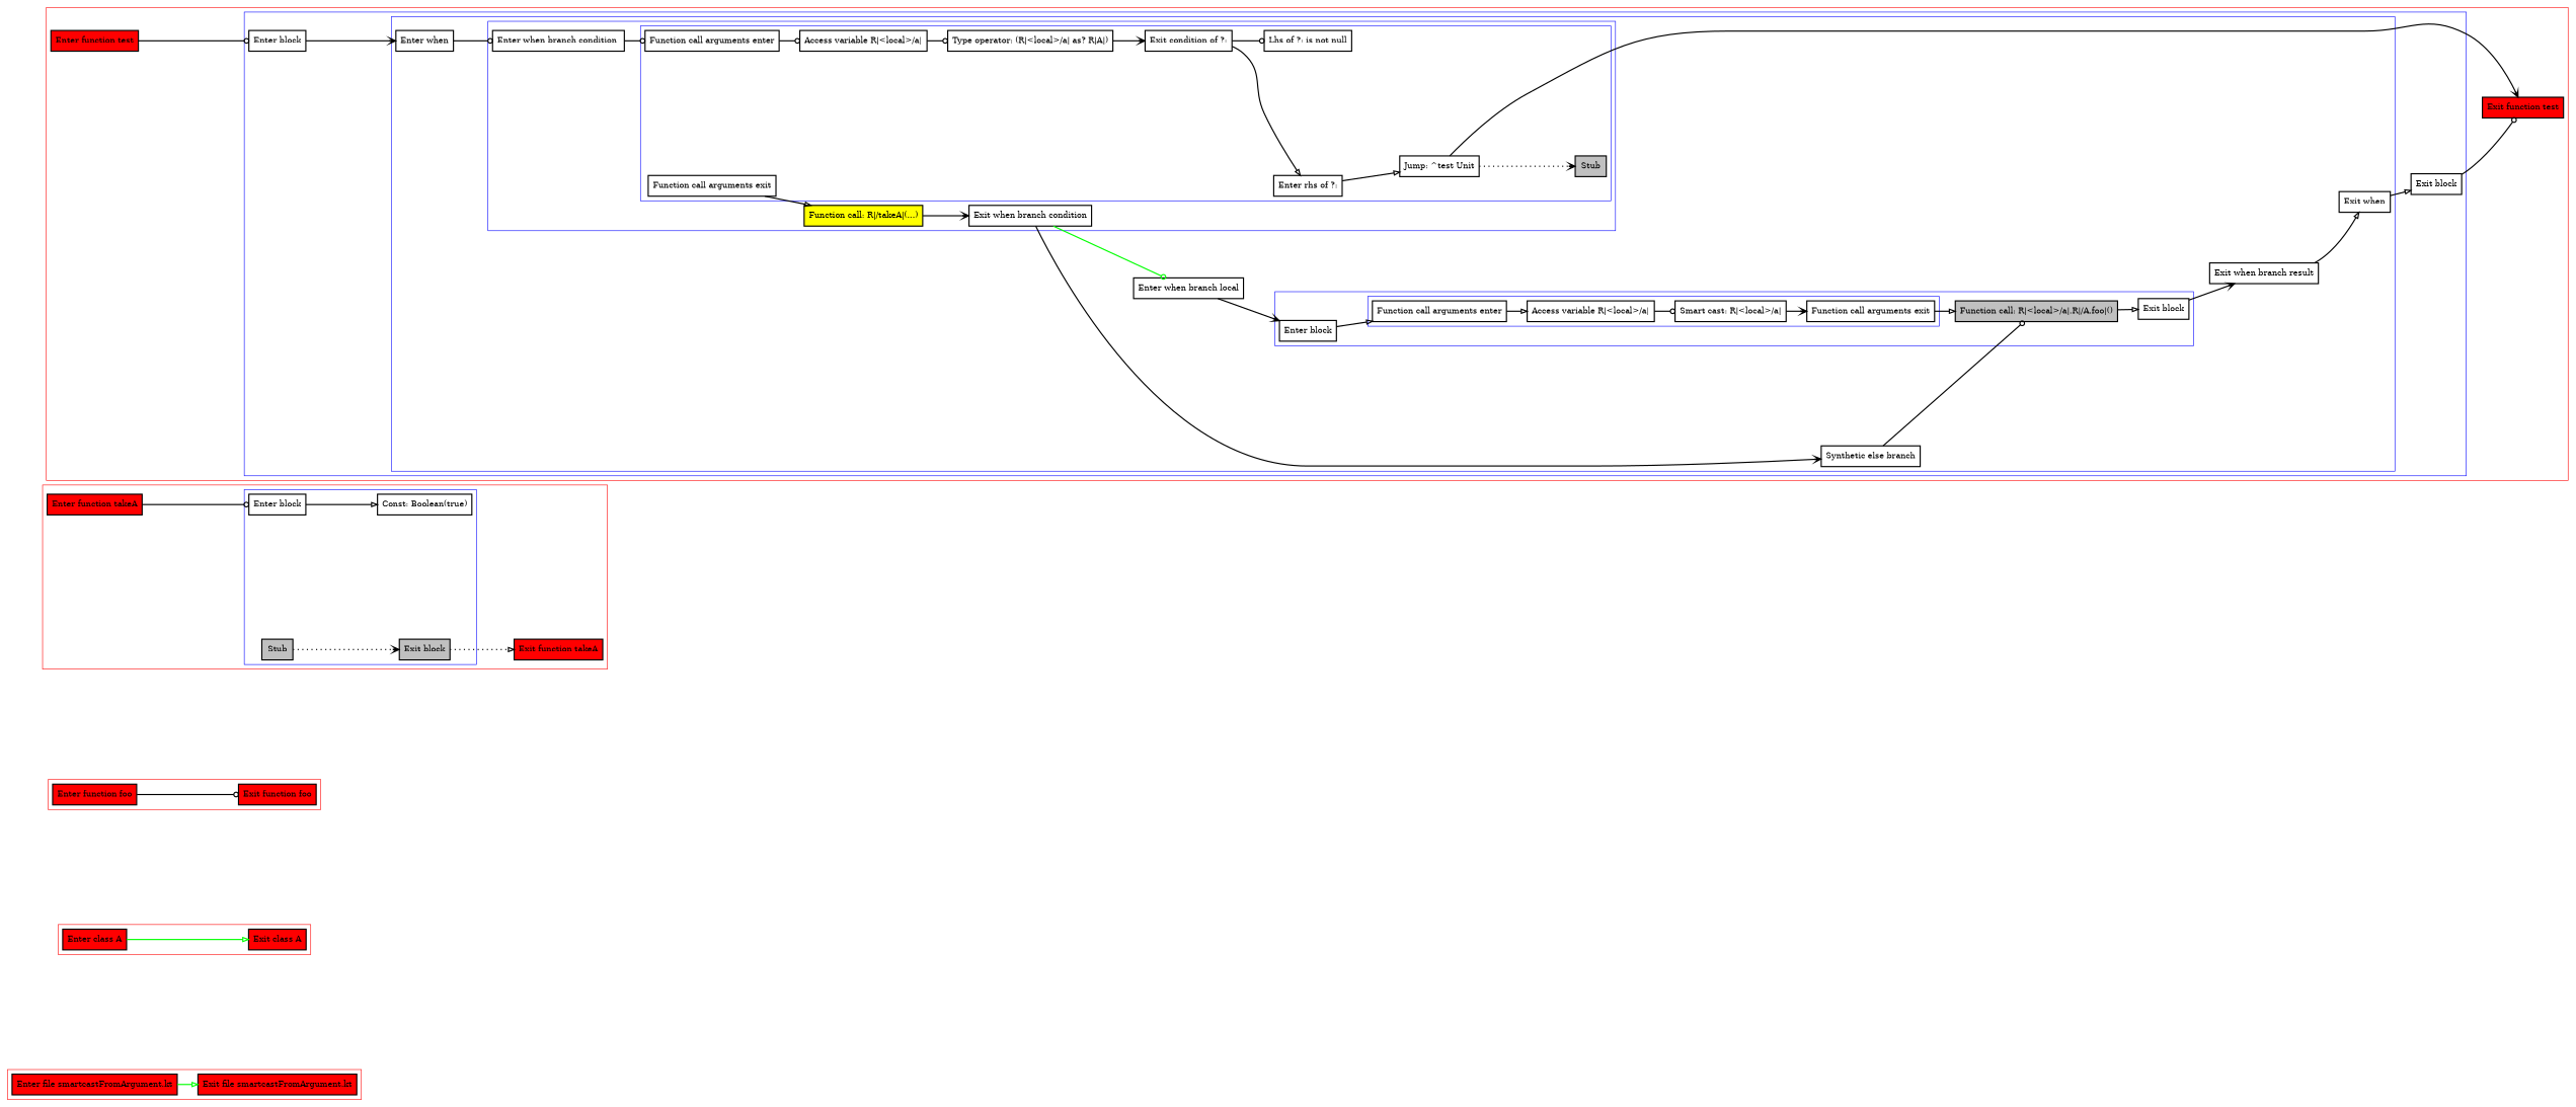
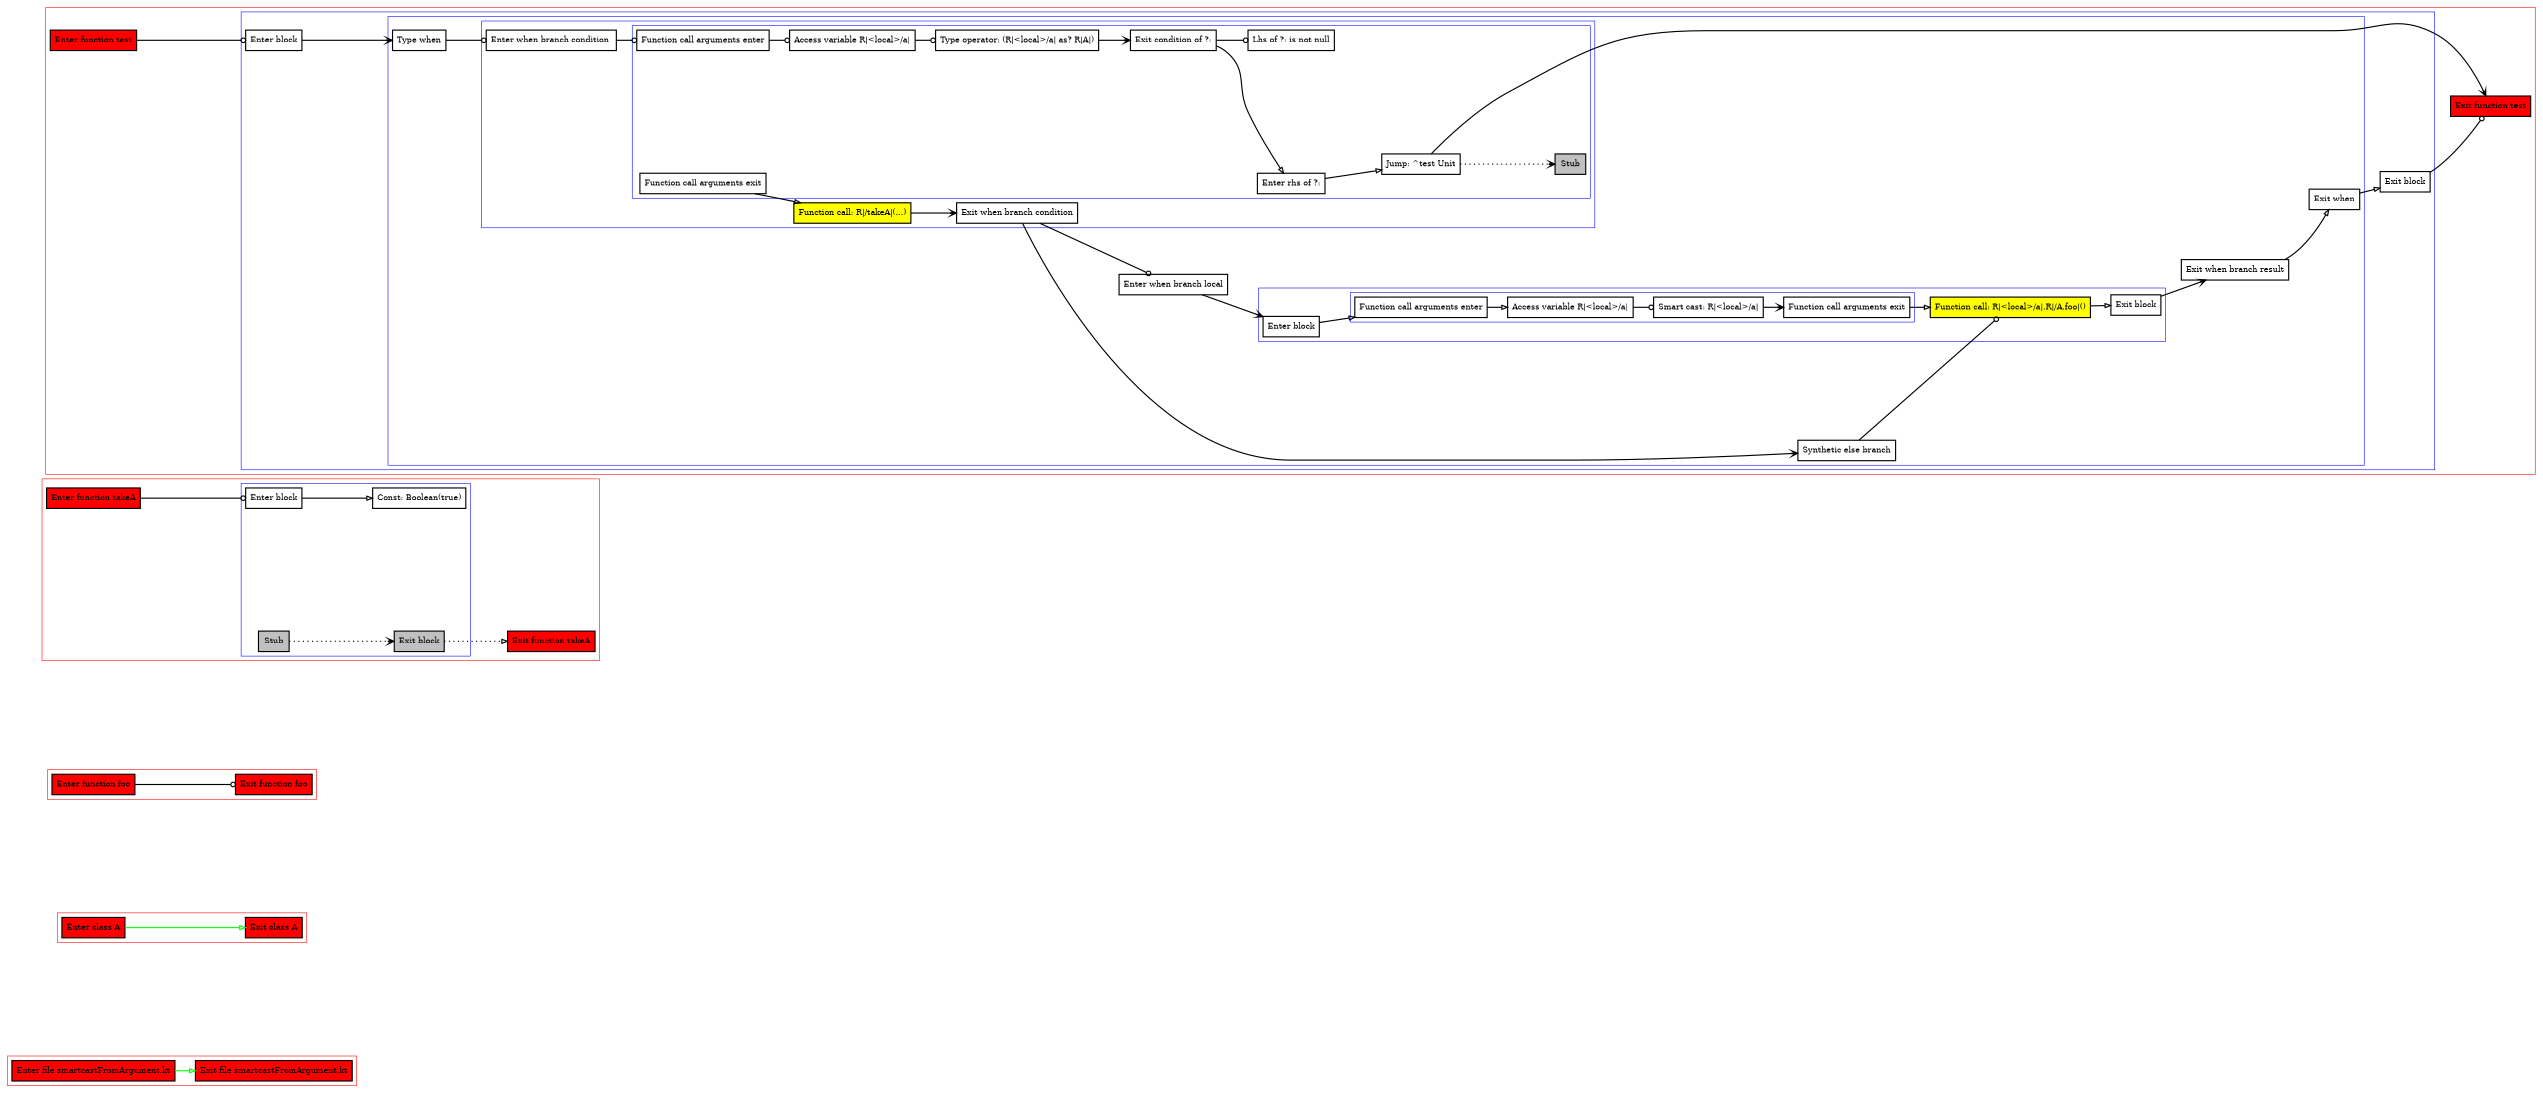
  digraph {
    nodesep=3
    rankdir=LR
    node [penwidth=2 shape=box]
    edge [arrowhead=onormal penwidth=2]
    n1 [fillcolor=red label="Enter file smartcastFromArgument.kt" style=filled]
    n2 [fillcolor=red label="Exit file smartcastFromArgument.kt" style=filled]
    n3 [fillcolor=red label="Enter class A" style=filled]
    n4 [fillcolor=red label="Exit class A" style=filled]
    n5 [fillcolor=red label="Enter function foo" style=filled]
    n6 [fillcolor=red label="Exit function foo" style=filled]
    n7 [label="Enter block"]
    n8 [label="Const: Boolean(true)"]
    n9 [fillcolor=gray label=Stub style=filled]
    n10 [fillcolor=gray label="Exit block" style=filled]
    n11 [fillcolor=red label="Enter function takeA" style=filled]
    n12 [fillcolor=red label="Exit function takeA" style=filled]
    n13 [label="Function call arguments enter"]
    n14 [label="Access variable R|<local>/a|"]
    n15 [label="Type operator: (R|<local>/a| as? R|A|)"]
    n16 [label="Exit condition of ?:"]
    n17 [label="Enter rhs of ?:"]
    n18 [label="Jump: ^test Unit"]
    n19 [fillcolor=gray label=Stub style=filled]
    n20 [label="Lhs of ?: is not null"]
    n21 [label="Function call arguments exit"]
    n22 [label="Enter when branch condition "]
    n23 [fillcolor=yellow label="Function call: R|/takeA|(...)" style=filled]
    n24 [label="Exit when branch condition"]
    n25 [label="Function call arguments enter"]
    n26 [label="Access variable R|<local>/a|"]
    n27 [label="Smart cast: R|<local>/a|"]
    n28 [label="Function call arguments exit"]
    n29 [label="Enter block"]
-   n30 [fillcolor=gray label="Function call: R|<local>/a|.R|/A.foo|()" style=filled]
+   n30 [fillcolor=yellow label="Function call: R|<local>/a|.R|/A.foo|()" style=filled]
    n31 [label="Exit block"]
-   n32 [label="Enter when"]
+   n32 [label="Type when"]
    n33 [label="Synthetic else branch"]
    n34 [label="Enter when branch local"]
    n35 [label="Exit when branch result"]
    n36 [label="Exit when"]
    n37 [label="Enter block"]
    n38 [label="Exit block"]
    n39 [fillcolor=red label="Enter function test" style=filled]
    n40 [fillcolor=red label="Exit function test" style=filled]
    subgraph cluster_1 {
      color=red
      n1
      n2
    }
    subgraph cluster_2 {
      color=red
      n3
      n4
    }
    subgraph cluster_3 {
      color=red
      n5
      n6
    }
    subgraph cluster_4 {
      color=red
      n11
      n12
      subgraph cluster_5 {
        color=blue
        n7
        n8
        n9
        n10
      }
    }
    subgraph cluster_6 {
      color=red
      n39
      n40
      subgraph cluster_7 {
        color=blue
        n37
        n38
        subgraph cluster_8 {
          color=blue
          n32
          n33
          n34
          n35
          n36
          subgraph cluster_9 {
            color=blue
            n22
            n23
            n24
            subgraph cluster_10 {
              color=blue
              n13
              n14
              n15
              n16
              n17
              n18
              n19
              n20
              n21
            }
          }
          subgraph cluster_11 {
            color=blue
            n29
            n30
            n31
            subgraph cluster_12 {
              color=blue
              n25
              n26
              n27
              n28
            }
          }
        }
      }
    }
    n1 -> n2 [color=green]
    n3 -> n4 [color=green]
    n5 -> n6 [arrowhead=odot]
    n7 -> n8
    n9 -> n10 [arrowhead=vee style=dotted]
    n10 -> n12 [style=dotted]
    n11 -> n7 [arrowhead=odot]
    n13 -> n14 [arrowhead=odot]
    n14 -> n15 [arrowhead=odot]
    n15 -> n16 [arrowhead=vee]
    n16 -> n17
    n16 -> n20 [arrowhead=odot]
    n17 -> n18
    n18 -> n19 [arrowhead=vee style=dotted]
    n18 -> n40 [arrowhead=vee]
    n21 -> n23
    n22 -> n13 [arrowhead=odot]
    n23 -> n24 [arrowhead=vee]
    n24 -> n33 [arrowhead=vee]
-   n24 -> n34 [arrowhead=odot color=green]
+   n24 -> n34 [arrowhead=odot]
    n25 -> n26
    n26 -> n27 [arrowhead=odot]
    n27 -> n28 [arrowhead=vee]
    n28 -> n30
    n29 -> n25
    n30 -> n31
    n31 -> n35 [arrowhead=vee]
    n32 -> n22 [arrowhead=odot]
    n33 -> n30 [arrowhead=odot]
    n34 -> n29 [arrowhead=vee]
    n35 -> n36
    n36 -> n38
    n37 -> n32 [arrowhead=vee]
    n38 -> n40 [arrowhead=odot]
    n39 -> n37 [arrowhead=odot]
  }
